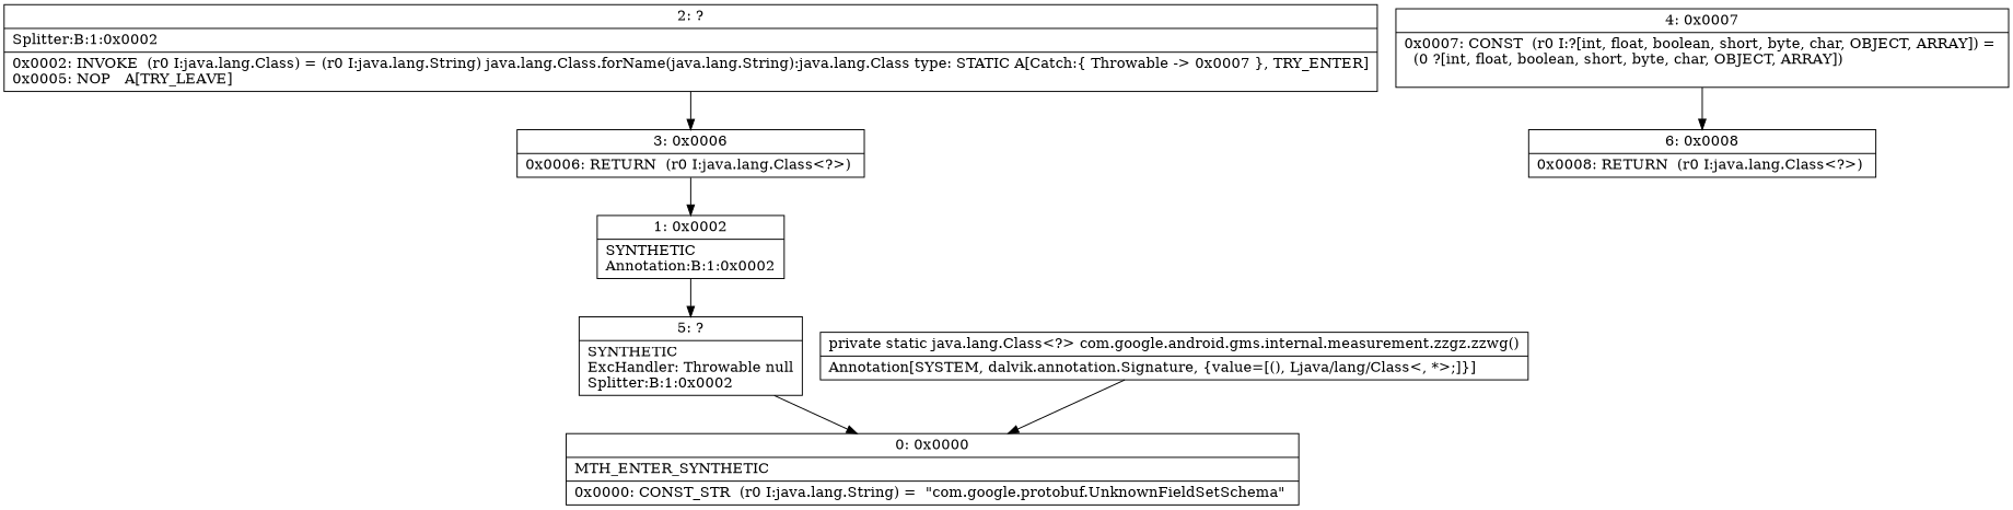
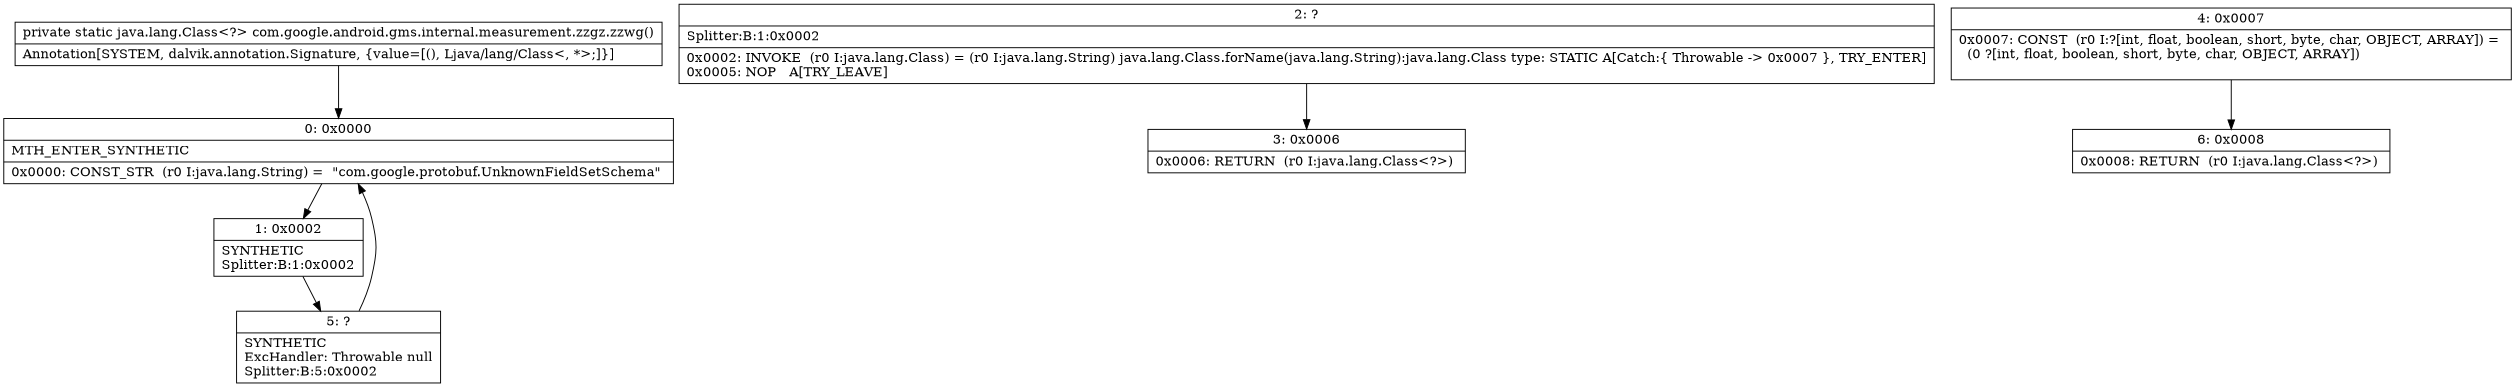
  digraph {
    node [shape=record]
    n1 [label="{0\:\ 0x0000|MTH_ENTER_SYNTHETIC\l|0x0000: CONST_STR  (r0 I:java.lang.String) =  \"com.google.protobuf.UnknownFieldSetSchema\" \l}"]
-   n2 [label="{1\:\ 0x0002|SYNTHETIC\lAnnotation:B:1:0x0002\l}"]
-   n3 [label="{5\:\ ?|SYNTHETIC\lExcHandler: Throwable null\lSplitter:B:1:0x0002\l}"]
+   n2 [label="{1\:\ 0x0002|SYNTHETIC\lSplitter:B:1:0x0002\l}"]
+   n3 [label="{5\:\ ?|SYNTHETIC\lExcHandler: Throwable null\lSplitter:B:5:0x0002\l}"]
    n4 [label="{2\:\ ?|Splitter:B:1:0x0002\l|0x0002: INVOKE  (r0 I:java.lang.Class) = (r0 I:java.lang.String) java.lang.Class.forName(java.lang.String):java.lang.Class type: STATIC A[Catch:\{ Throwable \-\> 0x0007 \}, TRY_ENTER]\l0x0005: NOP   A[TRY_LEAVE]\l}"]
    n5 [label="{3\:\ 0x0006|0x0006: RETURN  (r0 I:java.lang.Class\<?\>) \l}"]
    n6 [label="{4\:\ 0x0007|0x0007: CONST  (r0 I:?[int, float, boolean, short, byte, char, OBJECT, ARRAY]) = \l  (0 ?[int, float, boolean, short, byte, char, OBJECT, ARRAY])\l \l}"]
    n7 [label="{6\:\ 0x0008|0x0008: RETURN  (r0 I:java.lang.Class\<?\>) \l}"]
    n8 [label="{private static java.lang.Class\<?\> com.google.android.gms.internal.measurement.zzgz.zzwg()  | Annotation[SYSTEM, dalvik.annotation.Signature, \{value=[(), Ljava\/lang\/Class\<, *\>;]\}]\l}"]
-   n5 -> n2
+   n1 -> n2
    n2 -> n3
    n3 -> n1
    n4 -> n5
    n6 -> n7
    n8 -> n1
  }
